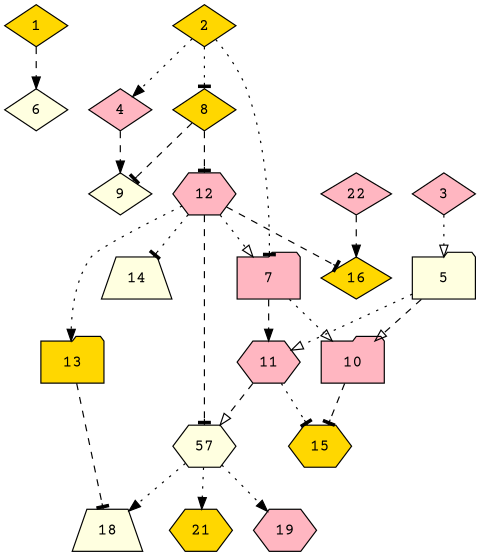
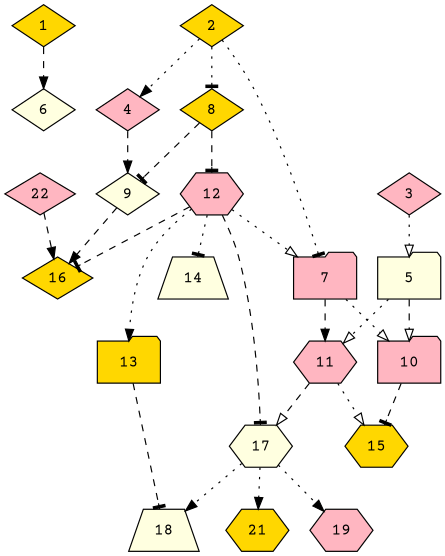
  digraph {
    fontname="Courier Prime"
    node [alpha=0.16 fillcolor=lightpink fontname="Courier Prime" shape=diamond style=filled]
    edge [arrowhead=normal fontname="Courier Prime" style=dashed]
    1 [alpha=0.19 expect_size=865790705015034368 fillcolor=gold]
    6 [alpha=0.11 expect_size=268840975334325092352 fillcolor=lightyellow]
    2 [alpha=0.14 expect_size=1879253841831931392 fillcolor=gold]
    4 [alpha=0.13 expect_size=304762048871399424000]
    7 [expect_size=578500575138885120 shape=folder]
    8 [alpha=0.13 expect_size=980640663723927666688 fillcolor=gold]
    9 [alpha=0.02 expect_size=115130471758366976 fillcolor=lightyellow]
    10 [alpha=0.01 expect_size=92078150090376609792 shape=folder]
    11 [alpha=0.09 expect_size=2303721472000000000000 shape=hexagon]
    12 [alpha=0.11 expect_size=1187330410516188 shape=hexagon]
    16 [alpha=0.07 expect_size=308641059818130112 fillcolor=gold]
    15 [alpha=0.06 expect_size=622561218756442324992 fillcolor=gold shape=hexagon]
-   17 [expect_size=581032680653016006656 fillcolor=lightyellow shape=hexagon label=57]
+   17 [expect_size=581032680653016006656 fillcolor=lightyellow shape=hexagon]
    13 [alpha=0.03 expect_size=1130391874900229881856 fillcolor=gold shape=folder]
    14 [alpha=0.09 expect_size=2080810602337344159744 fillcolor=lightyellow shape=trapezium]
    3 [alpha=0.11 expect_size=13867188636495086]
    5 [alpha=0.04 expect_size=21590458070956080 fillcolor=lightyellow shape=folder]
    18 [alpha=0.08 expect_size=5704175378557780 fillcolor=lightyellow shape=trapezium]
    19 [expect_size=1269110943479115520 shape=hexagon]
    21 [alpha=0.13 expect_size=8574515726064707 fillcolor=gold shape=hexagon]
    22 [expect_size=1186590673447326]
    1 -> 6
    2 -> 4 [style=dotted]
    2 -> 7 [arrowhead=tee style=dotted]
    2 -> 8 [arrowhead=tee style=dotted]
    4 -> 9
    7 -> 10 [arrowhead=onormal style=dotted]
    7 -> 11
    8 -> 9 [arrowhead=tee]
    8 -> 12 [arrowhead=tee]
+   9 -> 16
    10 -> 15 [arrowhead=tee]
-   11 -> 15 [arrowhead=tee style=dotted]
+   11 -> 15 [arrowhead=onormal style=dotted]
    11 -> 17 [arrowhead=onormal]
    12 -> 7 [arrowhead=onormal style=dotted]
    12 -> 16 [arrowhead=tee]
    12 -> 17 [arrowhead=tee]
    12 -> 13 [style=dotted]
    12 -> 14 [arrowhead=tee style=dotted]
    17 -> 18 [style=dotted]
    17 -> 19 [style=dotted]
    17 -> 21 [style=dotted]
    13 -> 18 [arrowhead=tee]
    3 -> 5 [arrowhead=onormal style=dotted]
    5 -> 10 [arrowhead=onormal]
    5 -> 11 [arrowhead=onormal style=dotted]
    22 -> 16
  }
